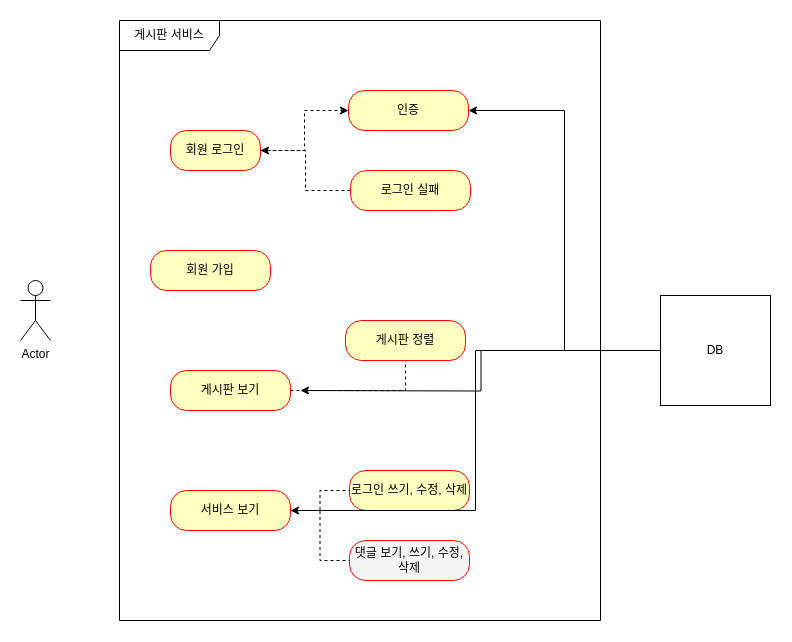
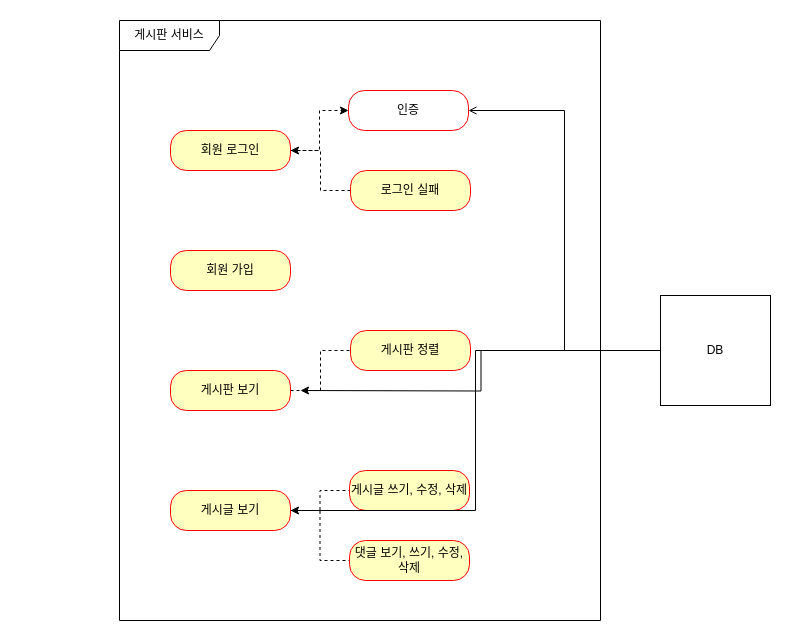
  <mxCell id="0" />
  <mxCell id="1" parent="0" />
- <mxCell id="2" value="Actor" style="shape=umlActor;verticalLabelPosition=bottom;verticalAlign=top;html=1;outlineConnect=0;" vertex="1" parent="1"><mxGeometry x="20" y="280" width="30" height="60" as="geometry" /></mxCell>
  <mxCell id="3" value="게시판 서비스" style="shape=umlFrame;whiteSpace=wrap;html=1;pointerEvents=0;width=100;height=30;" vertex="1" parent="1"><mxGeometry x="119" y="20" width="481" height="600" as="geometry" /></mxCell>
  <mxCell id="4" style="edgeStyle=orthogonalEdgeStyle;rounded=0;orthogonalLoop=1;jettySize=auto;html=1;exitX=1;exitY=0.5;exitDx=0;exitDy=0;entryX=0;entryY=0.5;entryDx=0;entryDy=0;dashed=1;" edge="1" parent="1" source="5" target="15"><mxGeometry relative="1" as="geometry" /></mxCell>
- <mxCell id="5" value="회원 로그인" style="rounded=1;whiteSpace=wrap;html=1;arcSize=40;fontColor=#000000;fillColor=#ffffc0;strokeColor=#ff0000;" vertex="1" parent="1"><mxGeometry x="170" y="130" width="90" height="40" as="geometry" /></mxCell>
- <mxCell id="6" value="회원 가입" style="rounded=1;whiteSpace=wrap;html=1;arcSize=40;fontColor=#000000;fillColor=#ffffc0;strokeColor=#ff0000;" vertex="1" parent="1"><mxGeometry x="150" y="250" width="120" height="40" as="geometry" /></mxCell>
+ <mxCell id="5" value="회원 로그인" style="rounded=1;whiteSpace=wrap;html=1;arcSize=40;fontColor=#000000;fillColor=#ffffc0;strokeColor=#ff0000;" vertex="1" parent="1"><mxGeometry x="170" y="130" width="120" height="40" as="geometry" /></mxCell>
+ <mxCell id="6" value="회원 가입" style="rounded=1;whiteSpace=wrap;html=1;arcSize=40;fontColor=#000000;fillColor=#ffffc0;strokeColor=#ff0000;" vertex="1" parent="1"><mxGeometry x="170" y="250" width="120" height="40" as="geometry" /></mxCell>
  <mxCell id="7" style="edgeStyle=orthogonalEdgeStyle;rounded=0;orthogonalLoop=1;jettySize=auto;html=1;exitX=1;exitY=0.5;exitDx=0;exitDy=0;dashed=1;endArrow=none;endFill=0;" edge="1" parent="1" source="8" target="12"><mxGeometry relative="1" as="geometry" /></mxCell>
  <mxCell id="8" value="게시판 보기" style="rounded=1;whiteSpace=wrap;html=1;arcSize=40;fontColor=#000000;fillColor=#ffffc0;strokeColor=#ff0000;" vertex="1" parent="1"><mxGeometry x="170" y="370" width="120" height="40" as="geometry" /></mxCell>
  <mxCell id="9" style="edgeStyle=orthogonalEdgeStyle;rounded=0;orthogonalLoop=1;jettySize=auto;html=1;exitX=1;exitY=0.5;exitDx=0;exitDy=0;dashed=1;endArrow=none;endFill=0;" edge="1" parent="1" source="11" target="13"><mxGeometry relative="1" as="geometry" /></mxCell>
  <mxCell id="10" style="edgeStyle=orthogonalEdgeStyle;rounded=0;orthogonalLoop=1;jettySize=auto;html=1;exitX=1;exitY=0.5;exitDx=0;exitDy=0;entryX=0;entryY=0.5;entryDx=0;entryDy=0;dashed=1;endArrow=none;endFill=0;" edge="1" parent="1" source="11" target="14"><mxGeometry relative="1" as="geometry" /></mxCell>
- <mxCell id="11" value="서비스 보기" style="rounded=1;whiteSpace=wrap;html=1;arcSize=40;fontColor=#000000;fillColor=#ffffc0;strokeColor=#ff0000;" vertex="1" parent="1"><mxGeometry x="170" y="490" width="120" height="40" as="geometry" /></mxCell>
- <mxCell id="12" value="게시판 정렬" style="rounded=1;whiteSpace=wrap;html=1;arcSize=40;fontColor=#000000;fillColor=#ffffc0;strokeColor=#ff0000;" vertex="1" parent="1"><mxGeometry x="345" y="320" width="120" height="40" as="geometry" /></mxCell>
- <mxCell id="13" value="로그인 쓰기, 수정, 삭제" style="rounded=1;whiteSpace=wrap;html=1;arcSize=40;fontColor=#000000;fillColor=#ffffc0;strokeColor=#ff0000;" vertex="1" parent="1"><mxGeometry x="349" y="470" width="120" height="40" as="geometry" /></mxCell>
- <mxCell id="14" value="댓글 보기, 쓰기, 수정, 삭제" style="rounded=1;whiteSpace=wrap;html=1;arcSize=40;fontColor=#000000;fillColor=#f5f5f5;strokeColor=#ff0000;" vertex="1" parent="1"><mxGeometry x="349" y="540" width="120" height="40" as="geometry" /></mxCell>
- <mxCell id="15" value="인증" style="rounded=1;whiteSpace=wrap;html=1;arcSize=40;fontColor=#000000;fillColor=#ffffc0;strokeColor=#ff0000;" vertex="1" parent="1"><mxGeometry x="348" y="90" width="120" height="40" as="geometry" /></mxCell>
+ <mxCell id="11" value="게시글 보기" style="rounded=1;whiteSpace=wrap;html=1;arcSize=40;fontColor=#000000;fillColor=#ffffc0;strokeColor=#ff0000;" vertex="1" parent="1"><mxGeometry x="170" y="490" width="120" height="40" as="geometry" /></mxCell>
+ <mxCell id="12" value="게시판 정렬" style="rounded=1;whiteSpace=wrap;html=1;arcSize=40;fontColor=#000000;fillColor=#ffffc0;strokeColor=#ff0000;" vertex="1" parent="1"><mxGeometry x="350" y="330" width="120" height="40" as="geometry" /></mxCell>
+ <mxCell id="13" value="게시글 쓰기, 수정, 삭제" style="rounded=1;whiteSpace=wrap;html=1;arcSize=40;fontColor=#000000;fillColor=#ffffc0;strokeColor=#ff0000;" vertex="1" parent="1"><mxGeometry x="349" y="470" width="120" height="40" as="geometry" /></mxCell>
+ <mxCell id="14" value="댓글 보기, 쓰기, 수정, 삭제" style="rounded=1;whiteSpace=wrap;html=1;arcSize=40;fontColor=#000000;fillColor=#ffffc0;strokeColor=#ff0000;" vertex="1" parent="1"><mxGeometry x="349" y="540" width="120" height="40" as="geometry" /></mxCell>
+ <mxCell id="15" value="인증" style="rounded=1;whiteSpace=wrap;html=1;arcSize=40;fontColor=#000000;fillColor=#ffffff;strokeColor=#ff0000;" vertex="1" parent="1"><mxGeometry x="348" y="90" width="120" height="40" as="geometry" /></mxCell>
  <mxCell id="16" style="edgeStyle=orthogonalEdgeStyle;rounded=0;orthogonalLoop=1;jettySize=auto;html=1;exitX=0;exitY=0.5;exitDx=0;exitDy=0;entryX=1;entryY=0.5;entryDx=0;entryDy=0;dashed=1;" edge="1" parent="1" source="17" target="5"><mxGeometry relative="1" as="geometry" /></mxCell>
  <mxCell id="17" value="로그인 실패" style="rounded=1;whiteSpace=wrap;html=1;arcSize=40;fontColor=#000000;fillColor=#ffffc0;strokeColor=#ff0000;" vertex="1" parent="1"><mxGeometry x="350" y="170" width="120" height="40" as="geometry" /></mxCell>
- <mxCell id="18" style="edgeStyle=orthogonalEdgeStyle;rounded=0;orthogonalLoop=1;jettySize=auto;html=1;exitX=0;exitY=0.5;exitDx=0;exitDy=0;entryX=1;entryY=0.5;entryDx=0;entryDy=0;" edge="1" parent="1" source="21" target="15"><mxGeometry relative="1" as="geometry" /></mxCell>
+ <mxCell id="18" style="edgeStyle=orthogonalEdgeStyle;rounded=0;orthogonalLoop=1;jettySize=auto;html=1;exitX=0;exitY=0.5;exitDx=0;exitDy=0;entryX=1;entryY=0.5;entryDx=0;entryDy=0;endArrow=open;" edge="1" parent="1" source="21" target="15"><mxGeometry relative="1" as="geometry" /></mxCell>
  <mxCell id="19" style="edgeStyle=orthogonalEdgeStyle;rounded=0;orthogonalLoop=1;jettySize=auto;html=1;exitX=0;exitY=0.5;exitDx=0;exitDy=0;" edge="1" parent="1" source="21"><mxGeometry relative="1" as="geometry"><mxPoint x="300" y="390" as="targetPoint" /></mxGeometry></mxCell>
  <mxCell id="20" style="edgeStyle=orthogonalEdgeStyle;rounded=0;orthogonalLoop=1;jettySize=auto;html=1;exitX=0;exitY=0.5;exitDx=0;exitDy=0;entryX=1;entryY=0.5;entryDx=0;entryDy=0;" edge="1" parent="1" source="21" target="11"><mxGeometry relative="1" as="geometry" /></mxCell>
  <mxCell id="21" value="DB" style="html=1;whiteSpace=wrap;" vertex="1" parent="1"><mxGeometry x="660" y="295" width="110" height="110" as="geometry" /></mxCell>
